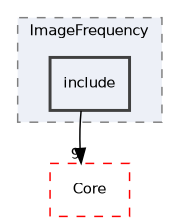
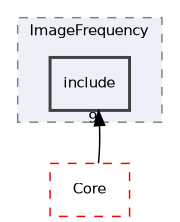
  digraph {
    compound=true
    node [fillcolor="#edf0f7" fontname=Helvetica fontsize=10 shape=box]
    n1 [color=grey25 label=include style="filled,bold,"]
    n2 [color=red label=Core style="dashed,"]
    subgraph cluster_1 {
      bgcolor="#edf0f7"
      fontname=Helvetica
      fontsize=10
      label=ImageFrequency
      pencolor=grey50
      style="filled,dashed,"
      n1
    }
-   n1 -> n2 [fontname=Helvetica fontsize=10 headlabel=9 labeldistance=1.5 labelfontname=Helvetica labelfontsize=10]
+   n2 -> n1 [fontname=Helvetica fontsize=10 headlabel=9 labeldistance=1.5 labelfontname=Helvetica labelfontsize=10]
  }
